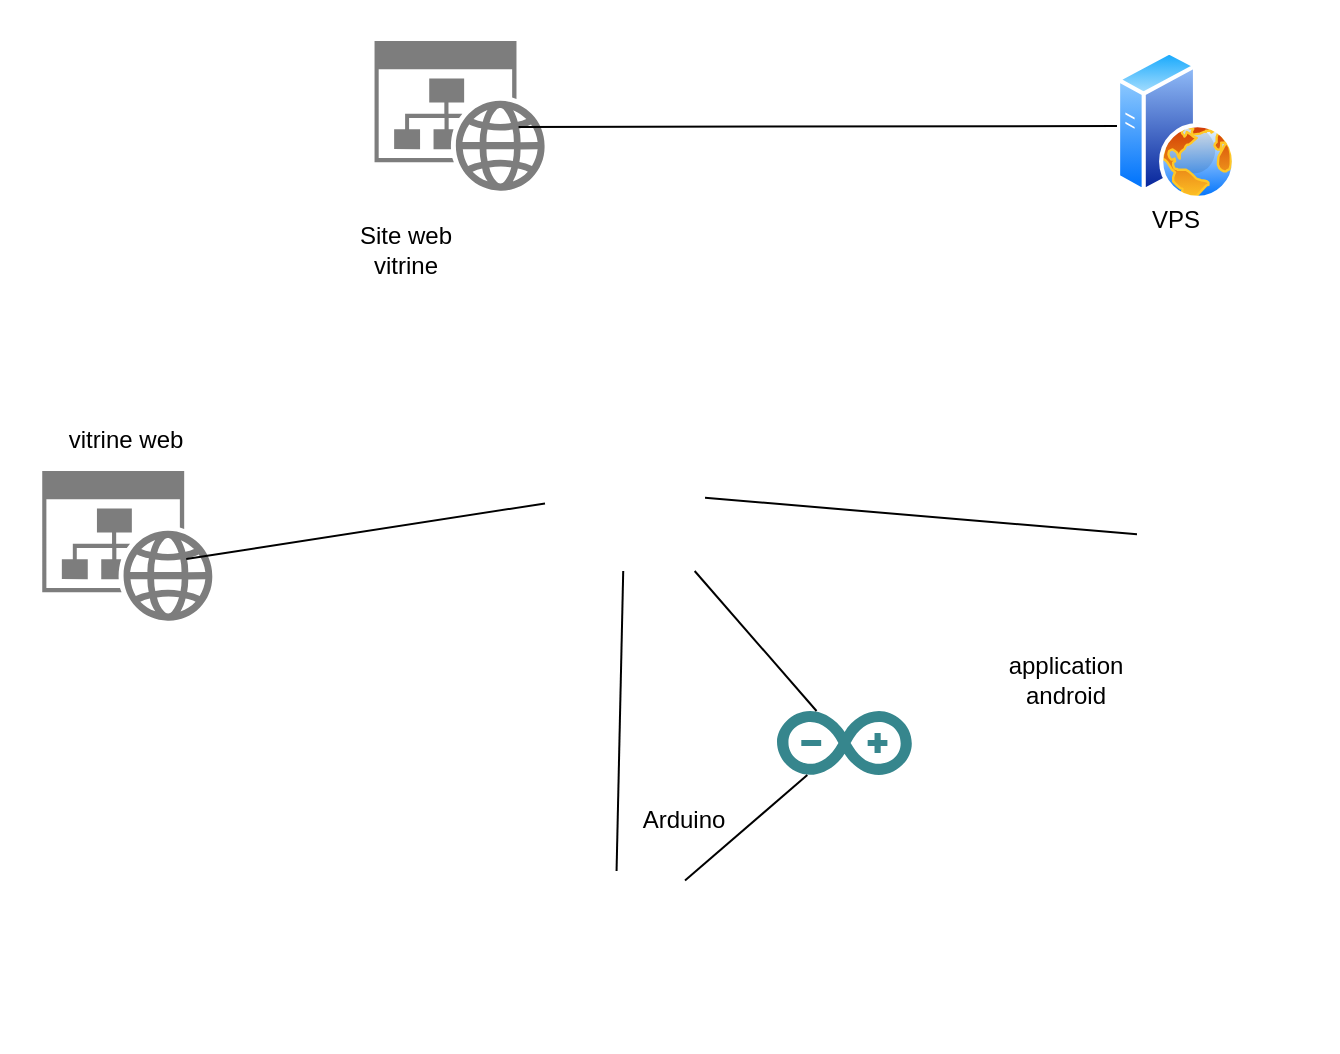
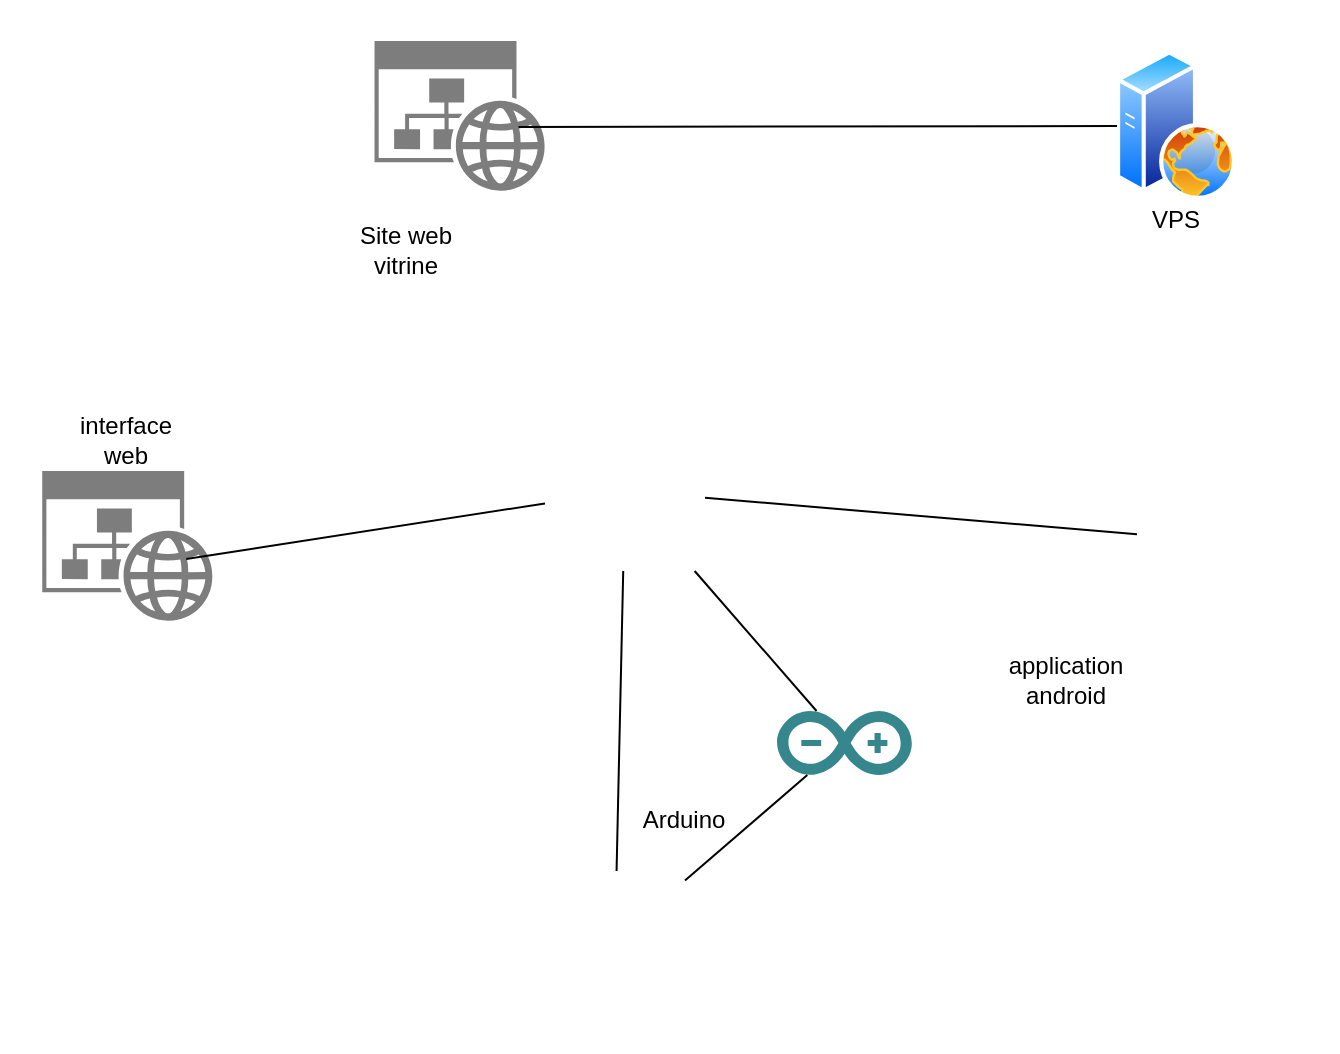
  <mxCell id="0" />
  <mxCell id="1" parent="0" />
  <mxCell id="2" value="" style="shape=image;html=1;verticalAlign=top;verticalLabelPosition=bottom;labelBackgroundColor=#ffffff;imageAspect=0;aspect=fixed;image=https://cdn0.iconfinder.com/data/icons/font-awesome-brands-vol-2/512/raspberry-pi-128.png" vertex="1" parent="1"><mxGeometry x="272" y="205" width="80" height="80" as="geometry" /></mxCell>
  <mxCell id="3" value="" style="aspect=fixed;perimeter=ellipsePerimeter;html=1;align=center;shadow=0;dashed=0;spacingTop=3;image;image=img/lib/active_directory/web_server.svg;" vertex="1" parent="1"><mxGeometry x="558" y="25" width="60" height="75" as="geometry" /></mxCell>
  <mxCell id="4" value="Site web vitrine" style="text;html=1;strokeColor=none;fillColor=none;align=center;verticalAlign=middle;whiteSpace=wrap;rounded=0;" vertex="1" parent="1"><mxGeometry x="173" y="110" width="60" height="30" as="geometry" /></mxCell>
  <mxCell id="5" value="VPS" style="text;html=1;strokeColor=none;fillColor=none;align=center;verticalAlign=middle;whiteSpace=wrap;rounded=0;" vertex="1" parent="1"><mxGeometry x="558" y="95" width="60" height="30" as="geometry" /></mxCell>
  <mxCell id="6" value="" style="sketch=0;aspect=fixed;pointerEvents=1;shadow=0;dashed=0;html=1;strokeColor=none;labelPosition=center;verticalLabelPosition=bottom;verticalAlign=top;align=center;shape=mxgraph.mscae.enterprise.website_generic;fillColor=#7D7D7D;" vertex="1" parent="1"><mxGeometry x="186.77" y="20" width="85.23" height="75" as="geometry" /></mxCell>
  <mxCell id="7" value="" style="endArrow=none;html=1;rounded=0;exitX=0.845;exitY=0.573;exitDx=0;exitDy=0;exitPerimeter=0;" edge="1" parent="1" source="6" target="3"><mxGeometry width="50" height="50" relative="1" as="geometry"><mxPoint x="328" y="345" as="sourcePoint" /><mxPoint x="378" y="295" as="targetPoint" /></mxGeometry></mxCell>
  <mxCell id="8" value="" style="dashed=0;outlineConnect=0;html=1;align=center;labelPosition=center;verticalLabelPosition=bottom;verticalAlign=top;shape=mxgraph.weblogos.arduino;fillColor=#36868D;strokeColor=none" vertex="1" parent="1"><mxGeometry x="388" y="355" width="67.4" height="32" as="geometry" /></mxCell>
  <mxCell id="9" value="" style="shape=image;html=1;verticalAlign=top;verticalLabelPosition=bottom;labelBackgroundColor=#ffffff;imageAspect=0;aspect=fixed;image=https://cdn4.iconfinder.com/data/icons/essential-app-2/16/volume-sound-speaker-lound-128.png" vertex="1" parent="1"><mxGeometry x="272" y="435" width="70" height="70" as="geometry" /></mxCell>
  <mxCell id="10" value="" style="endArrow=none;html=1;rounded=0;" edge="1" parent="1" source="8" target="2"><mxGeometry width="50" height="50" relative="1" as="geometry"><mxPoint x="328" y="345" as="sourcePoint" /><mxPoint x="378" y="295" as="targetPoint" /></mxGeometry></mxCell>
  <mxCell id="11" value="" style="endArrow=none;html=1;rounded=0;" edge="1" parent="1" source="9" target="8"><mxGeometry width="50" height="50" relative="1" as="geometry"><mxPoint x="328" y="525" as="sourcePoint" /><mxPoint x="378" y="295" as="targetPoint" /></mxGeometry></mxCell>
  <mxCell id="12" value="" style="endArrow=none;html=1;rounded=0;" edge="1" parent="1" source="9" target="2"><mxGeometry width="50" height="50" relative="1" as="geometry"><mxPoint x="340.695" y="525" as="sourcePoint" /><mxPoint x="398.384" y="417" as="targetPoint" /></mxGeometry></mxCell>
  <mxCell id="13" value="" style="sketch=0;aspect=fixed;pointerEvents=1;shadow=0;dashed=0;html=1;strokeColor=none;labelPosition=center;verticalLabelPosition=bottom;verticalAlign=top;align=center;shape=mxgraph.mscae.enterprise.website_generic;fillColor=#7D7D7D;" vertex="1" parent="1"><mxGeometry x="20.62" y="235" width="85.23" height="75" as="geometry" /></mxCell>
- <mxCell id="14" value="vitrine web" style="text;html=1;strokeColor=none;fillColor=none;align=center;verticalAlign=middle;whiteSpace=wrap;rounded=0;" vertex="1" parent="1"><mxGeometry x="33.24" y="205" width="60" height="30" as="geometry" /></mxCell>
+ <mxCell id="14" value="interface web" style="text;html=1;strokeColor=none;fillColor=none;align=center;verticalAlign=middle;whiteSpace=wrap;rounded=0;" vertex="1" parent="1"><mxGeometry x="33.24" y="205" width="60" height="30" as="geometry" /></mxCell>
  <mxCell id="15" value="" style="endArrow=none;html=1;rounded=0;entryX=0.845;entryY=0.587;entryDx=0;entryDy=0;entryPerimeter=0;" edge="1" parent="1" source="2" target="13"><mxGeometry width="50" height="50" relative="1" as="geometry"><mxPoint x="328" y="345" as="sourcePoint" /><mxPoint x="378" y="295" as="targetPoint" /></mxGeometry></mxCell>
  <mxCell id="16" value="" style="shape=image;html=1;verticalAlign=top;verticalLabelPosition=bottom;labelBackgroundColor=#ffffff;imageAspect=0;aspect=fixed;image=https://cdn4.iconfinder.com/data/icons/social-media-2146/512/28_social-128.png" vertex="1" parent="1"><mxGeometry x="568" y="230" width="80" height="80" as="geometry" /></mxCell>
  <mxCell id="17" value="application android" style="text;html=1;strokeColor=none;fillColor=none;align=center;verticalAlign=middle;whiteSpace=wrap;rounded=0;" vertex="1" parent="1"><mxGeometry x="503" y="325" width="60" height="30" as="geometry" /></mxCell>
  <mxCell id="18" value="" style="endArrow=none;html=1;rounded=0;" edge="1" parent="1" source="2" target="16"><mxGeometry width="50" height="50" relative="1" as="geometry"><mxPoint x="360.019" y="67.975" as="sourcePoint" /><mxPoint x="598.003" y="63.062" as="targetPoint" /></mxGeometry></mxCell>
  <mxCell id="19" value="Arduino" style="text;html=1;strokeColor=none;fillColor=none;align=center;verticalAlign=middle;whiteSpace=wrap;rounded=0;" vertex="1" parent="1"><mxGeometry x="311.7" y="395" width="60" height="30" as="geometry" /></mxCell>
